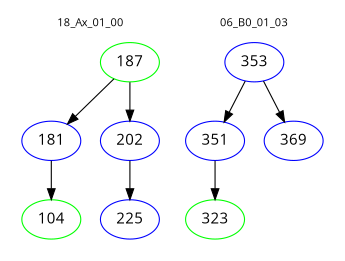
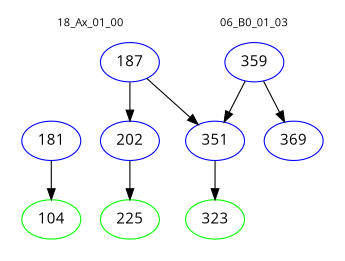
  digraph {
    fontname="Open Sans"
    node [color=blue fontname="Open Sans"]
    edge [color=black fontname="Open Sans"]
-   n1 [color=green label=187]
+   n1 [label=187]
    n2 [label=181]
    n3 [label=202]
    n4 [color=green label=104]
-   n5 [label=225]
-   n6 [label=353]
+   n5 [color=green label=225]
+   n6 [label=359]
    n7 [label=351]
    n8 [label=369]
    n9 [color=green label=323]
    subgraph cluster_1 {
      color=white
      fontsize=10
      label="18_Ax_01_00"
      n1
      n2
      n3
      n4
      n5
    }
    subgraph cluster_2 {
      color=white
      fontsize=10
      label="06_B0_01_03"
      n6
      n7
      n8
      n9
    }
-   n1 -> n2
+   n1 -> n7
    n1 -> n3
    n2 -> n4
    n3 -> n5
    n6 -> n7
    n6 -> n8
    n7 -> n9
  }
